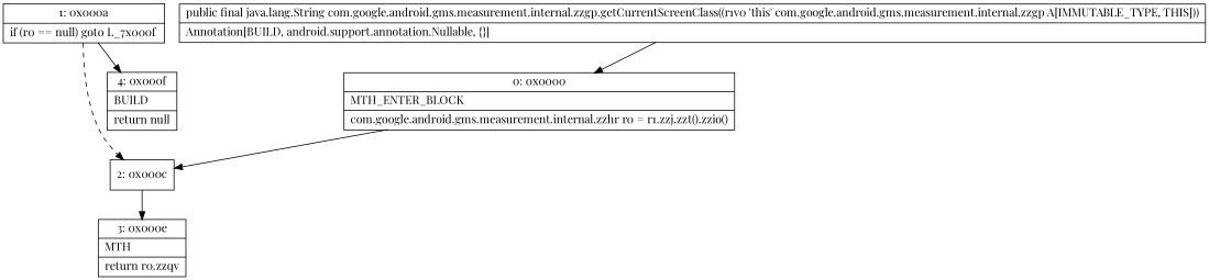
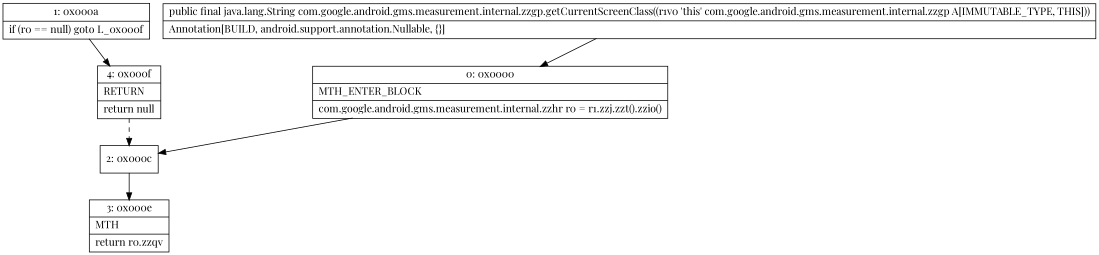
  digraph {
    fontname="Playfair Display"
    node [fontname="Playfair Display" shape=record]
    edge [fontname="Playfair Display"]
    n1 [label="{0\:\ 0x0000|MTH_ENTER_BLOCK\l|com.google.android.gms.measurement.internal.zzhr r0 = r1.zzj.zzt().zzio()\l}"]
    n2 [label="{2\:\ 0x000c}"]
-   n3 [label="{1\:\ 0x000a|if (r0 == null) goto L_7x000f\l}"]
-   n4 [label="{4\:\ 0x000f|BUILD\l|return null\l}"]
+   n3 [label="{1\:\ 0x000a|if (r0 == null) goto L_0x000f\l}"]
+   n4 [label="{4\:\ 0x000f|RETURN\l|return null\l}"]
    n5 [label="{3\:\ 0x000e|MTH\l|return r0.zzqv\l}"]
    n6 [label="{public final java.lang.String com.google.android.gms.measurement.internal.zzgp.getCurrentScreenClass((r1v0 'this' com.google.android.gms.measurement.internal.zzgp A[IMMUTABLE_TYPE, THIS]))  | Annotation[BUILD, android.support.annotation.Nullable, \{\}]\l}"]
    n1 -> n2
    n2 -> n5
-   n3 -> n2 [style=dashed]
+   n4 -> n2 [style=dashed]
    n3 -> n4
    n6 -> n1
  }
